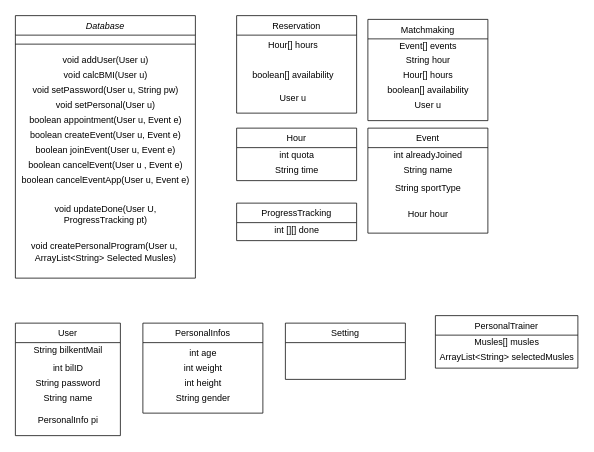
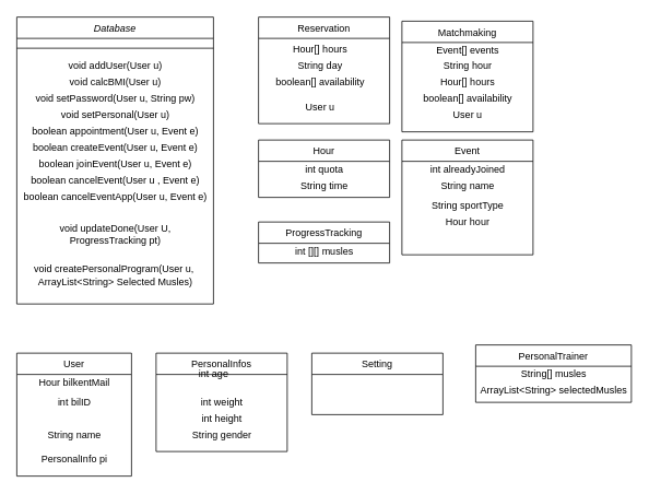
  <mxCell id="0" />
  <mxCell id="1" parent="0" />
  <mxCell id="2" value="Database" style="swimlane;fontStyle=2;align=center;verticalAlign=top;childLayout=stackLayout;horizontal=1;startSize=26;horizontalStack=0;resizeParent=1;resizeLast=0;collapsible=1;marginBottom=0;rounded=0;shadow=0;strokeWidth=1;" parent="1" vertex="1"><mxGeometry x="20" y="20" width="240" height="350" as="geometry"><mxRectangle x="230" y="140" width="160" height="26" as="alternateBounds" /></mxGeometry></mxCell>
  <mxCell id="3" value="" style="line;html=1;strokeWidth=1;align=left;verticalAlign=middle;spacingTop=-1;spacingLeft=3;spacingRight=3;rotatable=0;labelPosition=right;points=[];portConstraint=eastwest;" parent="2" vertex="1"><mxGeometry y="26" width="240" height="24" as="geometry" /></mxCell>
  <mxCell id="4" value="void addUser(User u)" style="text;html=1;align=center;verticalAlign=middle;resizable=0;points=[];autosize=1;strokeColor=none;fillColor=none;" vertex="1" parent="2"><mxGeometry y="50" width="240" height="20" as="geometry" /></mxCell>
  <mxCell id="5" value="void calcBMI(User u)" style="text;html=1;align=center;verticalAlign=middle;resizable=0;points=[];autosize=1;strokeColor=none;fillColor=none;" vertex="1" parent="2"><mxGeometry y="70" width="240" height="20" as="geometry" /></mxCell>
  <mxCell id="6" value="void setPassword(User u, String pw)" style="text;html=1;align=center;verticalAlign=middle;resizable=0;points=[];autosize=1;strokeColor=none;fillColor=none;" vertex="1" parent="2"><mxGeometry y="90" width="240" height="20" as="geometry" /></mxCell>
  <mxCell id="7" value="void setPersonal(User u)" style="text;html=1;align=center;verticalAlign=middle;resizable=0;points=[];autosize=1;strokeColor=none;fillColor=none;" vertex="1" parent="2"><mxGeometry y="110" width="240" height="20" as="geometry" /></mxCell>
  <mxCell id="8" value="boolean appointment(User u, Event e)" style="text;html=1;align=center;verticalAlign=middle;resizable=0;points=[];autosize=1;strokeColor=none;fillColor=none;" vertex="1" parent="2"><mxGeometry y="130" width="240" height="20" as="geometry" /></mxCell>
  <mxCell id="9" value="boolean createEvent(User u, Event e)" style="text;html=1;align=center;verticalAlign=middle;resizable=0;points=[];autosize=1;strokeColor=none;fillColor=none;" vertex="1" parent="2"><mxGeometry y="150" width="240" height="20" as="geometry" /></mxCell>
  <mxCell id="10" value="boolean joinEvent(User u, Event e)" style="text;html=1;align=center;verticalAlign=middle;resizable=0;points=[];autosize=1;strokeColor=none;fillColor=none;" vertex="1" parent="2"><mxGeometry y="170" width="240" height="20" as="geometry" /></mxCell>
  <mxCell id="11" value="boolean cancelEvent(User u , Event e)" style="text;html=1;align=center;verticalAlign=middle;resizable=0;points=[];autosize=1;strokeColor=none;fillColor=none;" vertex="1" parent="2"><mxGeometry y="190" width="240" height="20" as="geometry" /></mxCell>
  <mxCell id="12" value="boolean cancelEventApp(User u, Event e)" style="text;html=1;align=center;verticalAlign=middle;resizable=0;points=[];autosize=1;strokeColor=none;fillColor=none;" vertex="1" parent="2"><mxGeometry y="210" width="240" height="20" as="geometry" /></mxCell>
  <mxCell id="13" value="&amp;nbsp;" style="text;html=1;align=center;verticalAlign=middle;resizable=0;points=[];autosize=1;strokeColor=none;fillColor=none;" vertex="1" parent="2"><mxGeometry y="230" width="240" height="20" as="geometry" /></mxCell>
  <mxCell id="14" value="void updateDone(User U, &lt;br&gt;ProgressTracking pt)" style="text;html=1;align=center;verticalAlign=middle;resizable=0;points=[];autosize=1;strokeColor=none;fillColor=none;" vertex="1" parent="2"><mxGeometry y="250" width="240" height="30" as="geometry" /></mxCell>
  <mxCell id="15" value="&amp;nbsp;" style="text;html=1;align=center;verticalAlign=middle;resizable=0;points=[];autosize=1;strokeColor=none;fillColor=none;" vertex="1" parent="2"><mxGeometry y="280" width="240" height="20" as="geometry" /></mxCell>
  <mxCell id="16" value="void createPersonalProgram(User u,&amp;nbsp;&lt;br&gt;ArrayList&amp;lt;String&amp;gt; Selected Musles)" style="text;html=1;align=center;verticalAlign=middle;resizable=0;points=[];autosize=1;strokeColor=none;fillColor=none;" vertex="1" parent="2"><mxGeometry y="300" width="240" height="30" as="geometry" /></mxCell>
  <mxCell id="17" value="User" style="swimlane;fontStyle=0;align=center;verticalAlign=top;childLayout=stackLayout;horizontal=1;startSize=26;horizontalStack=0;resizeParent=1;resizeLast=0;collapsible=1;marginBottom=0;rounded=0;shadow=0;strokeWidth=1;swimlaneBody=1;" parent="1" vertex="1"><mxGeometry x="20" y="430" width="140" height="150" as="geometry"><mxRectangle x="20" y="470" width="160" height="26" as="alternateBounds" /></mxGeometry></mxCell>
- <mxCell id="18" value="String bilkentMail" style="text;html=1;align=center;verticalAlign=middle;resizable=0;points=[];autosize=1;strokeColor=none;fillColor=none;" vertex="1" parent="17"><mxGeometry y="26" width="140" height="20" as="geometry" /></mxCell>
+ <mxCell id="18" value="Hour bilkentMail" style="text;html=1;align=center;verticalAlign=middle;resizable=0;points=[];autosize=1;strokeColor=none;fillColor=none;" vertex="1" parent="17"><mxGeometry y="26" width="140" height="20" as="geometry" /></mxCell>
  <mxCell id="19" value="PersonalInfos" style="swimlane;fontStyle=0;align=center;verticalAlign=top;childLayout=stackLayout;horizontal=1;startSize=26;horizontalStack=0;resizeParent=1;resizeLast=0;collapsible=1;marginBottom=0;rounded=0;shadow=0;strokeWidth=1;" parent="1" vertex="1"><mxGeometry x="190" y="430" width="160" height="120" as="geometry"><mxRectangle x="340" y="380" width="170" height="26" as="alternateBounds" /></mxGeometry></mxCell>
  <mxCell id="20" value="int bilID" style="text;html=1;align=center;verticalAlign=middle;resizable=0;points=[];autosize=1;strokeColor=none;fillColor=none;" vertex="1" parent="1"><mxGeometry x="60" y="480" width="60" height="20" as="geometry" /></mxCell>
- <mxCell id="21" value="String password" style="text;html=1;align=center;verticalAlign=middle;resizable=0;points=[];autosize=1;strokeColor=none;fillColor=none;" vertex="1" parent="1"><mxGeometry x="40" y="500" width="100" height="20" as="geometry" /></mxCell>
  <mxCell id="22" value="String name" style="text;html=1;align=center;verticalAlign=middle;resizable=0;points=[];autosize=1;strokeColor=none;fillColor=none;" vertex="1" parent="1"><mxGeometry x="50" y="520" width="80" height="20" as="geometry" /></mxCell>
  <mxCell id="23" value="PersonalInfo pi" style="text;html=1;align=center;verticalAlign=middle;resizable=0;points=[];autosize=1;strokeColor=none;fillColor=none;" vertex="1" parent="1"><mxGeometry x="40" y="550" width="100" height="20" as="geometry" /></mxCell>
  <mxCell id="24" value="Setting" style="swimlane;fontStyle=0;align=center;verticalAlign=top;childLayout=stackLayout;horizontal=1;startSize=26;horizontalStack=0;resizeParent=1;resizeLast=0;collapsible=1;marginBottom=0;rounded=0;shadow=0;strokeWidth=1;" vertex="1" parent="1"><mxGeometry x="380" y="430" width="160" height="75" as="geometry"><mxRectangle x="340" y="380" width="170" height="26" as="alternateBounds" /></mxGeometry></mxCell>
- <mxCell id="25" value="int age" style="text;html=1;align=center;verticalAlign=middle;resizable=0;points=[];autosize=1;strokeColor=none;fillColor=none;" vertex="1" parent="1"><mxGeometry x="245" y="460" width="50" height="20" as="geometry" /></mxCell>
+ <mxCell id="25" value="int age" style="text;html=1;align=center;verticalAlign=middle;resizable=0;points=[];autosize=1;strokeColor=none;fillColor=none;" vertex="1" parent="1"><mxGeometry x="235" y="445" width="50" height="20" as="geometry" /></mxCell>
  <mxCell id="26" value="int weight" style="text;html=1;align=center;verticalAlign=middle;resizable=0;points=[];autosize=1;strokeColor=none;fillColor=none;" vertex="1" parent="1"><mxGeometry x="235" y="480" width="70" height="20" as="geometry" /></mxCell>
  <mxCell id="27" value="int height" style="text;html=1;align=center;verticalAlign=middle;resizable=0;points=[];autosize=1;strokeColor=none;fillColor=none;" vertex="1" parent="1"><mxGeometry x="240" y="500" width="60" height="20" as="geometry" /></mxCell>
  <mxCell id="28" value="String gender" style="text;html=1;align=center;verticalAlign=middle;resizable=0;points=[];autosize=1;strokeColor=none;fillColor=none;" vertex="1" parent="1"><mxGeometry x="225" y="520" width="90" height="20" as="geometry" /></mxCell>
  <mxCell id="29" value="Reservation" style="swimlane;fontStyle=0;align=center;verticalAlign=top;childLayout=stackLayout;horizontal=1;startSize=26;horizontalStack=0;resizeParent=1;resizeLast=0;collapsible=1;marginBottom=0;rounded=0;shadow=0;strokeWidth=1;" vertex="1" parent="1"><mxGeometry x="315" y="20" width="160" height="130" as="geometry"><mxRectangle x="340" y="380" width="170" height="26" as="alternateBounds" /></mxGeometry></mxCell>
  <mxCell id="30" value="Hour[] hours" style="text;html=1;align=center;verticalAlign=middle;resizable=0;points=[];autosize=1;strokeColor=none;fillColor=none;" vertex="1" parent="1"><mxGeometry x="350" y="50" width="80" height="20" as="geometry" /></mxCell>
+ <mxCell id="31" value="String day" style="text;html=1;align=center;verticalAlign=middle;resizable=0;points=[];autosize=1;strokeColor=none;fillColor=none;" vertex="1" parent="1"><mxGeometry x="355" y="70" width="70" height="20" as="geometry" /></mxCell>
  <mxCell id="32" value="boolean[] availability" style="text;html=1;align=center;verticalAlign=middle;resizable=0;points=[];autosize=1;strokeColor=none;fillColor=none;" vertex="1" parent="1"><mxGeometry x="330" y="90" width="120" height="20" as="geometry" /></mxCell>
  <mxCell id="33" value="User u" style="text;html=1;align=center;verticalAlign=middle;resizable=0;points=[];autosize=1;strokeColor=none;fillColor=none;" vertex="1" parent="1"><mxGeometry x="365" y="120" width="50" height="20" as="geometry" /></mxCell>
  <mxCell id="34" value="Matchmaking" style="swimlane;fontStyle=0;align=center;verticalAlign=top;childLayout=stackLayout;horizontal=1;startSize=26;horizontalStack=0;resizeParent=1;resizeLast=0;collapsible=1;marginBottom=0;rounded=0;shadow=0;strokeWidth=1;" vertex="1" parent="1"><mxGeometry x="490" y="25" width="160" height="135" as="geometry"><mxRectangle x="340" y="380" width="170" height="26" as="alternateBounds" /></mxGeometry></mxCell>
  <mxCell id="35" value="Event[] events" style="text;html=1;align=center;verticalAlign=middle;resizable=0;points=[];autosize=1;strokeColor=none;fillColor=none;" vertex="1" parent="34"><mxGeometry y="26" width="160" height="20" as="geometry" /></mxCell>
  <mxCell id="36" value="String hour" style="text;html=1;align=center;verticalAlign=middle;resizable=0;points=[];autosize=1;strokeColor=none;fillColor=none;" vertex="1" parent="1"><mxGeometry x="535" y="70" width="70" height="20" as="geometry" /></mxCell>
  <mxCell id="37" value="Hour[] hours" style="text;html=1;align=center;verticalAlign=middle;resizable=0;points=[];autosize=1;strokeColor=none;fillColor=none;" vertex="1" parent="1"><mxGeometry x="530" y="90" width="80" height="20" as="geometry" /></mxCell>
  <mxCell id="38" value="boolean[] availability" style="text;html=1;align=center;verticalAlign=middle;resizable=0;points=[];autosize=1;strokeColor=none;fillColor=none;" vertex="1" parent="1"><mxGeometry x="510" y="110" width="120" height="20" as="geometry" /></mxCell>
  <mxCell id="39" value="User u" style="text;html=1;align=center;verticalAlign=middle;resizable=0;points=[];autosize=1;strokeColor=none;fillColor=none;" vertex="1" parent="1"><mxGeometry x="545" y="130" width="50" height="20" as="geometry" /></mxCell>
  <mxCell id="40" value="Hour" style="swimlane;fontStyle=0;align=center;verticalAlign=top;childLayout=stackLayout;horizontal=1;startSize=26;horizontalStack=0;resizeParent=1;resizeLast=0;collapsible=1;marginBottom=0;rounded=0;shadow=0;strokeWidth=1;" vertex="1" parent="1"><mxGeometry x="315" y="170" width="160" height="70" as="geometry"><mxRectangle x="340" y="380" width="170" height="26" as="alternateBounds" /></mxGeometry></mxCell>
  <mxCell id="41" value="int quota" style="text;html=1;align=center;verticalAlign=middle;resizable=0;points=[];autosize=1;strokeColor=none;fillColor=none;" vertex="1" parent="40"><mxGeometry y="26" width="160" height="20" as="geometry" /></mxCell>
  <mxCell id="42" value="String time" style="text;html=1;align=center;verticalAlign=middle;resizable=0;points=[];autosize=1;strokeColor=none;fillColor=none;" vertex="1" parent="40"><mxGeometry y="46" width="160" height="20" as="geometry" /></mxCell>
  <mxCell id="43" value="Event" style="swimlane;fontStyle=0;align=center;verticalAlign=top;childLayout=stackLayout;horizontal=1;startSize=26;horizontalStack=0;resizeParent=1;resizeLast=0;collapsible=1;marginBottom=0;rounded=0;shadow=0;strokeWidth=1;" vertex="1" parent="1"><mxGeometry x="490" y="170" width="160" height="140" as="geometry"><mxRectangle x="340" y="380" width="170" height="26" as="alternateBounds" /></mxGeometry></mxCell>
  <mxCell id="44" value="int alreadyJoined" style="text;html=1;align=center;verticalAlign=middle;resizable=0;points=[];autosize=1;strokeColor=none;fillColor=none;" vertex="1" parent="43"><mxGeometry y="26" width="160" height="20" as="geometry" /></mxCell>
  <mxCell id="45" value="String name" style="text;html=1;align=center;verticalAlign=middle;resizable=0;points=[];autosize=1;strokeColor=none;fillColor=none;" vertex="1" parent="43"><mxGeometry y="46" width="160" height="20" as="geometry" /></mxCell>
  <mxCell id="46" value="String sportType" style="text;html=1;align=center;verticalAlign=middle;resizable=0;points=[];autosize=1;strokeColor=none;fillColor=none;" vertex="1" parent="1"><mxGeometry x="520" y="240" width="100" height="20" as="geometry" /></mxCell>
- <mxCell id="47" value="Hour hour" style="text;html=1;align=center;verticalAlign=middle;resizable=0;points=[];autosize=1;strokeColor=none;fillColor=none;" vertex="1" parent="1"><mxGeometry x="535" y="275" width="70" height="20" as="geometry" /></mxCell>
+ <mxCell id="47" value="Hour hour" style="text;html=1;align=center;verticalAlign=middle;resizable=0;points=[];autosize=1;strokeColor=none;fillColor=none;" vertex="1" parent="1"><mxGeometry x="535" y="260" width="70" height="20" as="geometry" /></mxCell>
  <mxCell id="48" value="ProgressTracking" style="swimlane;fontStyle=0;align=center;verticalAlign=top;childLayout=stackLayout;horizontal=1;startSize=26;horizontalStack=0;resizeParent=1;resizeLast=0;collapsible=1;marginBottom=0;rounded=0;shadow=0;strokeWidth=1;" vertex="1" parent="1"><mxGeometry x="315" y="270" width="160" height="50" as="geometry"><mxRectangle x="340" y="380" width="170" height="26" as="alternateBounds" /></mxGeometry></mxCell>
- <mxCell id="49" value="int [][] done" style="text;html=1;align=center;verticalAlign=middle;resizable=0;points=[];autosize=1;strokeColor=none;fillColor=none;" vertex="1" parent="48"><mxGeometry y="26" width="160" height="20" as="geometry" /></mxCell>
+ <mxCell id="49" value="int [][] musles" style="text;html=1;align=center;verticalAlign=middle;resizable=0;points=[];autosize=1;strokeColor=none;fillColor=none;" vertex="1" parent="48"><mxGeometry y="26" width="160" height="20" as="geometry" /></mxCell>
  <mxCell id="50" value="PersonalTrainer" style="swimlane;fontStyle=0;align=center;verticalAlign=top;childLayout=stackLayout;horizontal=1;startSize=26;horizontalStack=0;resizeParent=1;resizeLast=0;collapsible=1;marginBottom=0;rounded=0;shadow=0;strokeWidth=1;" vertex="1" parent="1"><mxGeometry x="580" y="420" width="190" height="70" as="geometry"><mxRectangle x="340" y="380" width="170" height="26" as="alternateBounds" /></mxGeometry></mxCell>
- <mxCell id="51" value="Musles[] musles" style="text;html=1;align=center;verticalAlign=middle;resizable=0;points=[];autosize=1;strokeColor=none;fillColor=none;" vertex="1" parent="50"><mxGeometry y="26" width="190" height="20" as="geometry" /></mxCell>
+ <mxCell id="51" value="String[] musles" style="text;html=1;align=center;verticalAlign=middle;resizable=0;points=[];autosize=1;strokeColor=none;fillColor=none;" vertex="1" parent="50"><mxGeometry y="26" width="190" height="20" as="geometry" /></mxCell>
  <mxCell id="52" value="ArrayList&amp;lt;String&amp;gt; selectedMusles" style="text;html=1;align=center;verticalAlign=middle;resizable=0;points=[];autosize=1;strokeColor=none;fillColor=none;" vertex="1" parent="50"><mxGeometry y="46" width="190" height="20" as="geometry" /></mxCell>
